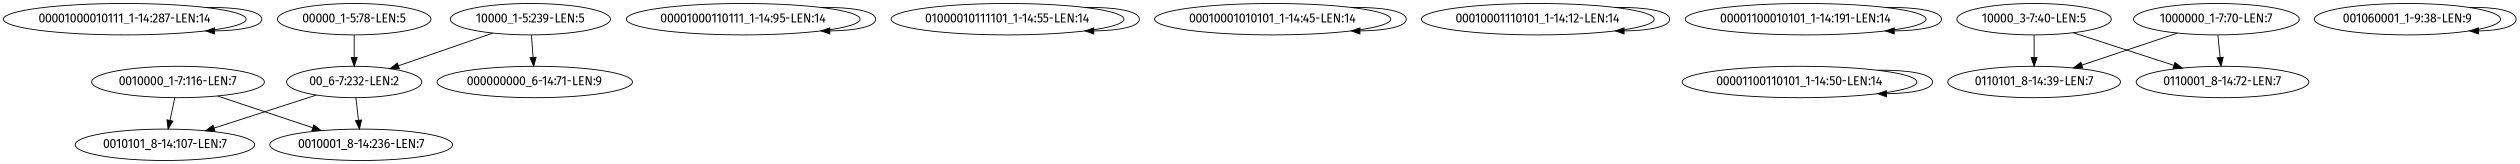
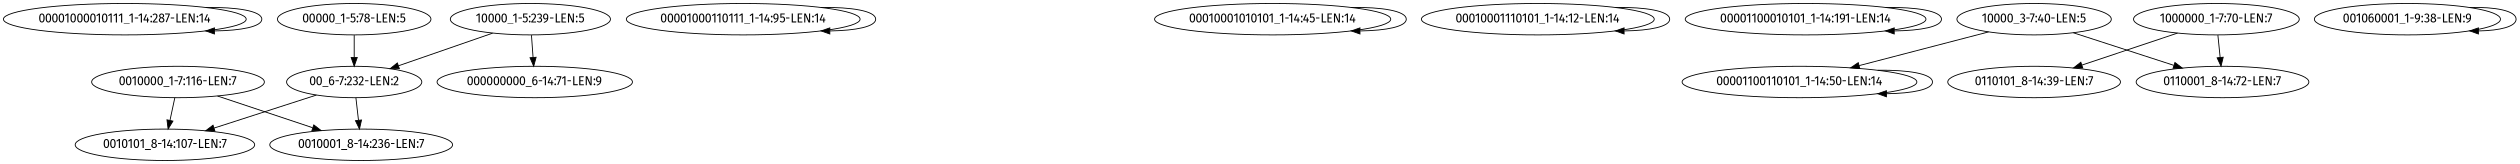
  digraph {
    fontname="Fira Sans"
    node [fontname="Fira Sans"]
    edge [fontname="Fira Sans"]
    "00001000010111_1-14:287-LEN:14"
    "10000_1-5:239-LEN:5"
    "00_6-7:232-LEN:2"
    "000000000_6-14:71-LEN:9"
    "0010101_8-14:107-LEN:7"
    "0010001_8-14:236-LEN:7"
    "0010000_1-7:116-LEN:7"
    "00001000110111_1-14:95-LEN:14"
    "00000_1-5:78-LEN:5"
-   "01000010111101_1-14:55-LEN:14"
    "00010001010101_1-14:45-LEN:14"
    "00010001110101_1-14:12-LEN:14"
    "00001100010101_1-14:191-LEN:14"
    "00001100110101_1-14:50-LEN:14"
    "10000_3-7:40-LEN:5"
    "0110001_8-14:72-LEN:7"
    "0110101_8-14:39-LEN:7"
    n18 [label="001060001_1-9:38-LEN:9"]
    "1000000_1-7:70-LEN:7"
    "00001000010111_1-14:287-LEN:14" -> "00001000010111_1-14:287-LEN:14"
    "10000_1-5:239-LEN:5" -> "00_6-7:232-LEN:2"
    "10000_1-5:239-LEN:5" -> "000000000_6-14:71-LEN:9"
    "00_6-7:232-LEN:2" -> "0010101_8-14:107-LEN:7"
    "00_6-7:232-LEN:2" -> "0010001_8-14:236-LEN:7"
    "0010000_1-7:116-LEN:7" -> "0010101_8-14:107-LEN:7"
    "0010000_1-7:116-LEN:7" -> "0010001_8-14:236-LEN:7"
    "00001000110111_1-14:95-LEN:14" -> "00001000110111_1-14:95-LEN:14"
    "00000_1-5:78-LEN:5" -> "00_6-7:232-LEN:2"
-   "01000010111101_1-14:55-LEN:14" -> "01000010111101_1-14:55-LEN:14"
    "00010001010101_1-14:45-LEN:14" -> "00010001010101_1-14:45-LEN:14"
    "00010001110101_1-14:12-LEN:14" -> "00010001110101_1-14:12-LEN:14"
    "00001100010101_1-14:191-LEN:14" -> "00001100010101_1-14:191-LEN:14"
    "00001100110101_1-14:50-LEN:14" -> "00001100110101_1-14:50-LEN:14"
    "10000_3-7:40-LEN:5" -> "0110001_8-14:72-LEN:7"
-   "10000_3-7:40-LEN:5" -> "0110101_8-14:39-LEN:7"
+   "10000_3-7:40-LEN:5" -> "00001100110101_1-14:50-LEN:14"
    n18 -> n18
    "1000000_1-7:70-LEN:7" -> "0110001_8-14:72-LEN:7"
    "1000000_1-7:70-LEN:7" -> "0110101_8-14:39-LEN:7"
  }
